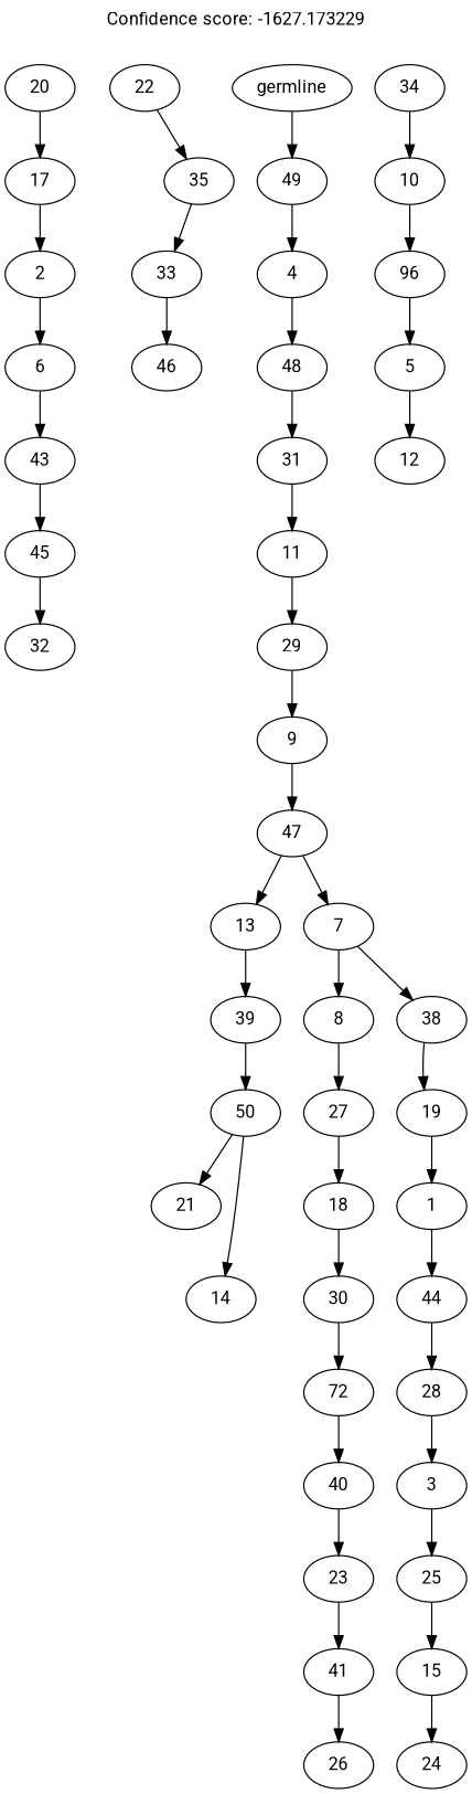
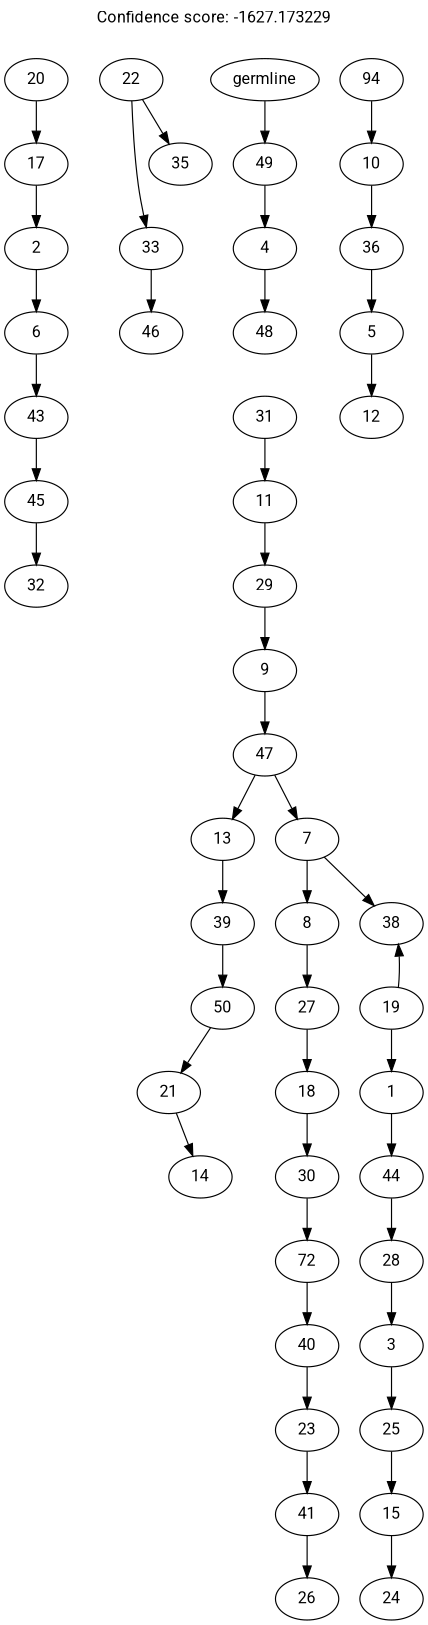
  digraph {
    fontname=Roboto
    label="Confidence score: -1627.173229"
    labelloc=t
    node [fontname=Roboto]
    edge [fontname=Roboto]
    n1 [label=45]
    n2 [label=32]
    n3 [label=43]
    n4 [label=6]
    n5 [label=2]
    n6 [label=17]
    n7 [label=20]
    n8 [label=46]
    n9 [label=33]
    n10 [label=35]
    n11 [label=22]
    n12 [label=21]
    n13 [label=14]
    n14 [label=50]
    n15 [label=39]
    n16 [label=13]
    n17 [label=5]
    n18 [label=12]
-   n19 [label=96]
+   n19 [label=36]
    n20 [label=10]
-   n21 [label=34]
+   n21 [label=94]
    n22 [label=41]
    n23 [label=26]
    n24 [label=23]
    n25 [label=40]
    n26 [label=72]
    n27 [label=30]
    n28 [label=18]
    n29 [label=27]
    n30 [label=8]
    n31 [label=15]
    n32 [label=24]
    n33 [label=25]
    n34 [label=3]
    n35 [label=28]
    n36 [label=44]
    n37 [label=1]
    n38 [label=19]
    n39 [label=38]
    n40 [label=7]
    n41 [label=47]
    n42 [label=9]
    n43 [label=29]
    n44 [label=11]
    n45 [label=31]
    n46 [label=48]
    n47 [label=4]
    n48 [label=49]
    n49 [label=germline]
    n1 -> n2
    n3 -> n1
    n4 -> n3
    n5 -> n4
    n6 -> n5
    n7 -> n6
    n9 -> n8
-   n10 -> n9
+   n11 -> n9
    n11 -> n10
-   n14 -> n13
+   n12 -> n13
    n14 -> n12
    n15 -> n14
    n16 -> n15
    n17 -> n18
    n19 -> n17
    n20 -> n19
    n21 -> n20
    n22 -> n23
    n24 -> n22
    n25 -> n24
    n26 -> n25
    n27 -> n26
    n28 -> n27
    n29 -> n28
    n30 -> n29
    n31 -> n32
    n33 -> n31
    n34 -> n33
    n35 -> n34
    n36 -> n35
    n37 -> n36
    n38 -> n37
-   n39 -> n38
+   n38 -> n39
    n40 -> n30
    n40 -> n39
    n41 -> n16
    n41 -> n40
    n42 -> n41
    n43 -> n42
    n44 -> n43
    n45 -> n44
-   n46 -> n45
    n47 -> n46
    n48 -> n47
    n49 -> n48
  }
